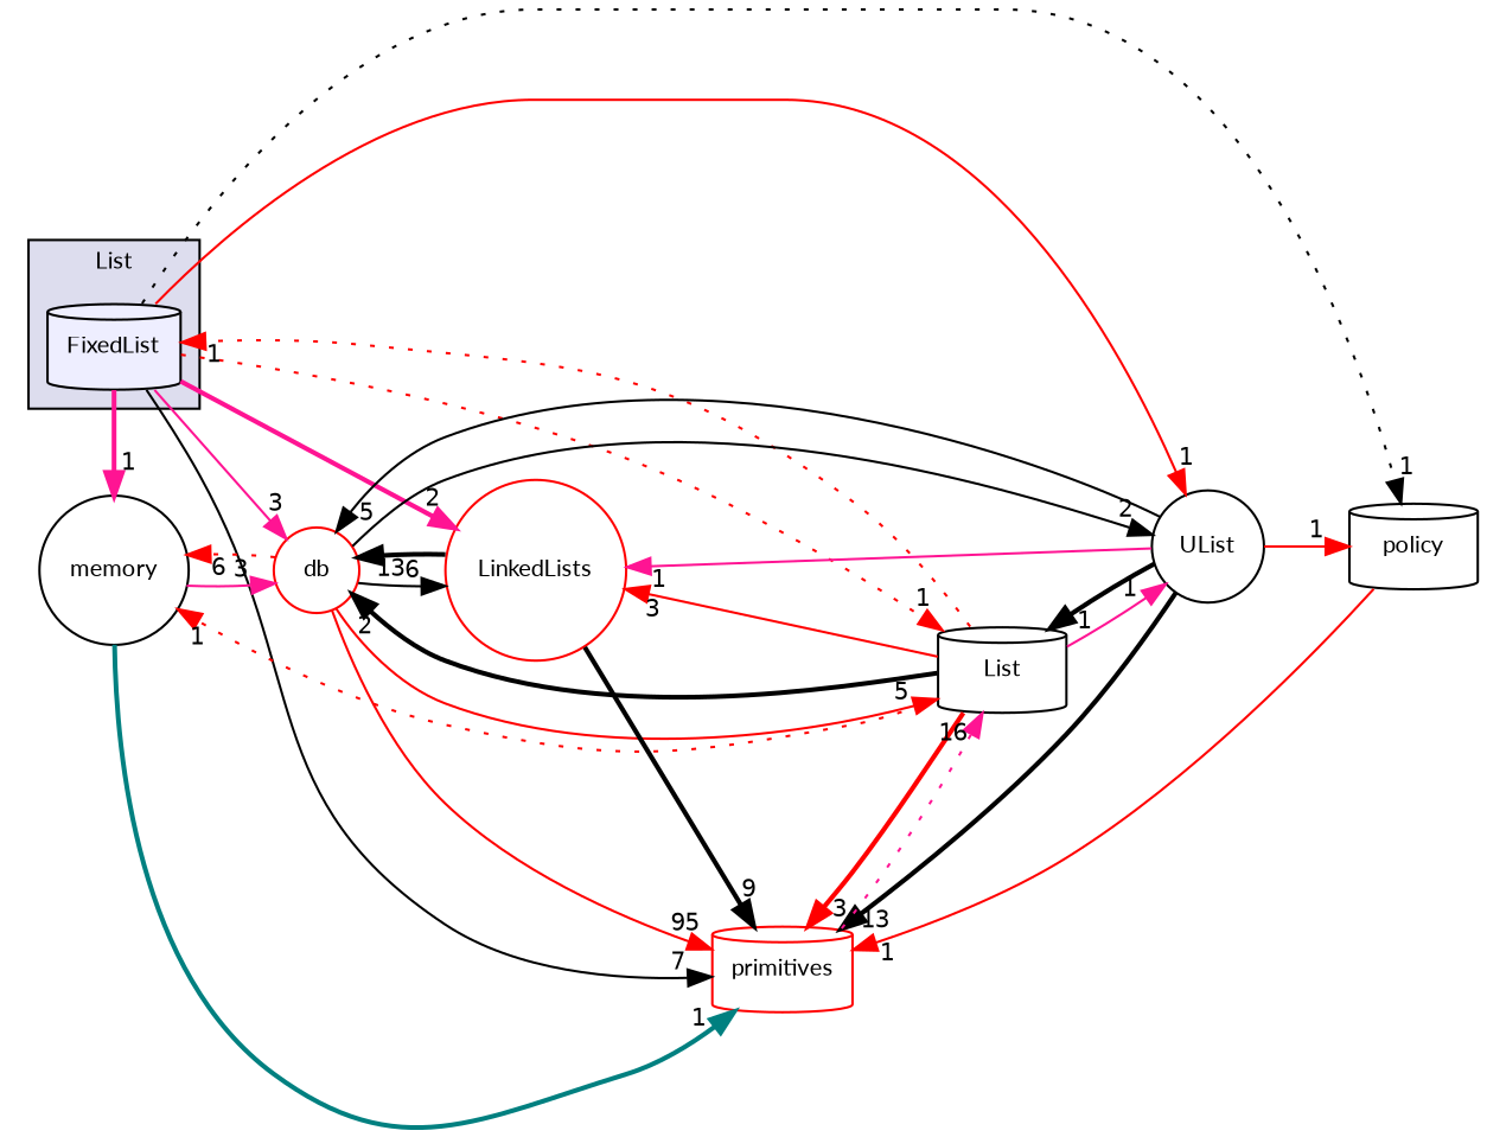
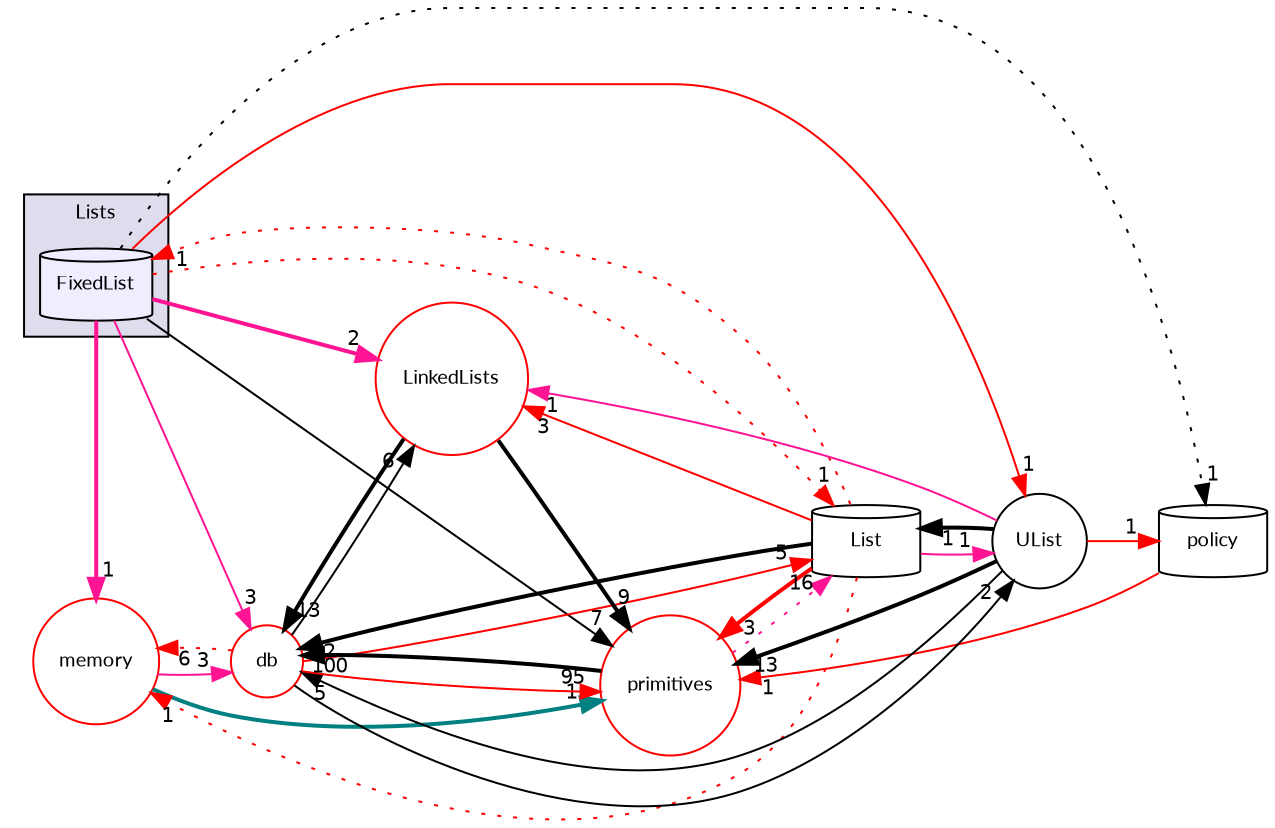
  digraph {
    compound=true
    fontname=Lato
    rankdir=LR
    node [fontname=Lato fontsize=10 shape=circle]
    edge [color=black fontname=Lato headlabel=1 labeldistance=1.5 labelfontname=Helvetica labelfontsize=10 style=solid]
    n1 [fillcolor="#eeeeff" label=FixedList pencolor=black shape=cylinder style=filled]
-   n2 [color=black label=memory]
+   n2 [color=red label=memory]
    n3 [label=policy shape=cylinder]
    n4 [label=List shape=cylinder]
    n5 [label=UList]
    n6 [color=red label=db]
-   n7 [color=red label=primitives shape=cylinder]
+   n7 [color=red label=primitives]
    n8 [color=red label=LinkedLists]
    subgraph cluster_1 {
      bgcolor="#ddddee"
      fontsize=10
-     label=List
+     label=Lists
      pencolor=black
      n1
    }
    n1 -> n2 [color=deeppink style=bold]
    n1 -> n3 [style=dotted]
    n1 -> n4 [color=red style=dotted]
    n1 -> n5 [color=red]
    n1 -> n6 [color=deeppink headlabel=3]
    n1 -> n7 [headlabel=7]
    n1 -> n8 [color=deeppink headlabel=2 style=bold]
    n2 -> n6 [color=deeppink headlabel=3]
    n2 -> n7 [color=teal style=bold]
    n3 -> n7 [color=red]
    n4 -> n1 [color=red style=dotted]
    n4 -> n2 [color=red style=dotted]
    n4 -> n5 [color=deeppink]
    n4 -> n6 [headlabel=2 style=bold]
    n4 -> n7 [color=red headlabel=3 style=bold]
    n4 -> n8 [color=red headlabel=3]
    n5 -> n3 [color=red]
    n5 -> n4 [style=bold]
    n5 -> n6 [headlabel=5]
    n5 -> n7 [headlabel=13 style=bold]
    n5 -> n8 [color=deeppink]
    n6 -> n2 [color=red headlabel=6 style=dotted]
    n6 -> n4 [color=red headlabel=5]
    n6 -> n5 [headlabel=2]
    n6 -> n7 [color=red headlabel=95]
    n6 -> n8 [headlabel=6]
    n7 -> n4 [color=deeppink headlabel=16 style=dotted]
+   n7 -> n6 [headlabel=100 style=bold]
    n8 -> n6 [headlabel=13 style=bold]
    n8 -> n7 [headlabel=9 style=bold]
  }
